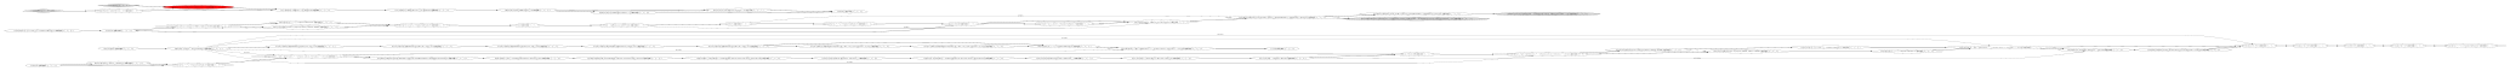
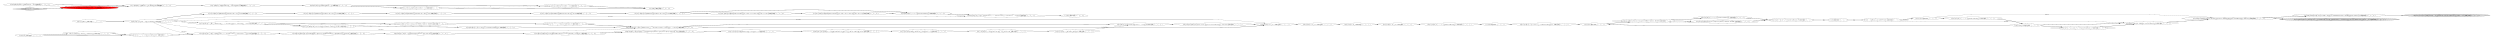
  digraph {
    fontname="Liberation Mono"
    rankdir=LR
    node [fillcolor=white fontname="Liberation Mono" shape=ellipse style=filled]
    edge [fontname="Liberation Mono" style=bold]
    n1 [label="versions.addFirst(addAndGetVersion(sdoc(\"id\",\"A1\"),null))@@@20@@@['1', '1', '1']"]
    n2 [label="versions.addFirst(addAndGetVersion(sdoc(\"id\",\"A11\"),null))@@@21@@@['1', '1', '1']"]
    n3 [label="versions.addFirst(addAndGetVersion(sdoc(\"id\",\"A12\"),null))@@@22@@@['1', '1', '1']"]
    n4 [label="versions.addFirst(addAndGetVersion(sdoc(\"id\",\"A13\"),null))@@@24@@@['1', '1', '1']"]
    n5 [label="assertJQ(req(\"q\",\"*:*\"),\"/response/numFound==0\")@@@25@@@['1', '1', '1']"]
    n6 [label="versions.addFirst(addAndGetVersion(sdoc(\"id\",\"A12\",\"val_i_dvo\",map(\"set\",1)),null))@@@25@@@['1', '1', '0']"]
    n7 [label="assertJQ(req(\"qt\",\"/get\",\"getVersions\",\"\" + versions.size()),\"/versions==\" + versions)@@@26@@@['1', '1', '1']"]
    n8 [label="versions.addFirst(addAndGetVersion(sdoc(\"id\",\"A12\",\"val_i_dvo\",map(\"set\",2)),null))@@@26@@@['1', '1', '0']"]
    n9 [label="assertJQ(req(\"q\",\"*:*\"),\"/response/numFound==3\")@@@40@@@['1', '1', '1']"]
+   n10 [label="h.close()@@@41@@@['1', '1', '1']"]
    n11 [label="assertJQ(req(\"q\",\"val_i_dvo:2\"),\"/response/numFound==1\")@@@56@@@['1', '1', '0']"]
    n12 [label="DirectUpdateHandler2.commitOnClose = false@@@4@@@['1', '0', '1']"]
    n13 [fillcolor=red label="TestInjection.skipIndexWriterCommitOnClose = true@@@4@@@['0', '1', '0']"]
    n14 [label="final Semaphore logReplay = new Semaphore(0)@@@5@@@['1', '1', '1']"]
    n15 [label="final Semaphore logReplayFinish = new Semaphore(0)@@@6@@@['1', '1', '1']"]
    n16 [label="UpdateLog.testing_logReplayHook = null@@@7@@@['1', '1', '1']"]
    n17 [label="UpdateLog.testing_logReplayFinishHook = null@@@16@@@['0', '0', '1']"]
    n18 [label="UpdateLog.testing_logReplayFinishHook = null@@@16@@@['1', '1', '0']"]
    n19 [label="clearIndex()@@@17@@@['1', '1', '1']"]
    n20 [label="assertJQ(req(\"qt\",\"/get\",\"getVersions\",\"\" + versions.size()),\"/versions==\" + versions)@@@30@@@['1', '1', '1']"]
-   n21 [label="logReplay.release(1000)@@@31@@@['1', '1', '1']"]
    n22 [label="assertEquals(UpdateLog.State.REPLAYING,h.getCore().getUpdateHandler().getUpdateLog().getState())@@@34@@@['1', '1', '0']"]
    n23 [label="assertJQ(req(\"qt\",\"/get\",\"getVersions\",\"\" + versions.size()),\"/versions==\" + versions)@@@32@@@['1', '1', '1']"]
    n24 [label="Gauge<Integer> state = (Gauge<Integer>)metrics.get(\"TLOG.state\")@@@35@@@['1', '1', '0']"]
    n25 [label="h.close()@@@27@@@['1', '1', '1']"]
    n26 [label="createCore()@@@28@@@['1', '1', '1']"]
    n27 [label="Map<String,Metric> metrics = getMetrics()@@@31@@@['1', '1', '0']"]
    n28 [label="assertJQ(req(\"q\",\"*:*\"),\"/response/numFound==0\")@@@29@@@['1', '1', '1']"]
    n29 [label="Gauge<Integer> replayingLogs = (Gauge<Integer>)metrics.get(\"TLOG.replay.remaining.logs\")@@@37@@@['1', '1', '0']"]
    n30 [label="assertTrue(replayingLogs.getValue().intValue() > 0)@@@38@@@['1', '1', '0']"]
    n31 [label="Gauge<Long> replayingDocs = (Gauge<Long>)metrics.get(\"TLOG.replay.remaining.bytes\")@@@39@@@['1', '1', '0']"]
    n32 [label="assertTrue(replayingDocs.getValue().longValue() > 0)@@@40@@@['1', '1', '0']"]
    n33 [label="Meter replayDocs = (Meter)metrics.get(\"TLOG.replay.ops\")@@@41@@@['1', '1', '0']"]
    n34 [label="long initialOps = replayDocs.getCount()@@@42@@@['1', '1', '0']"]
    n35 [label="assertJQ(req(\"q\",\"val_i_dvo:2\"),\"/response/numFound==1\")@@@66@@@['1', '1', '0']"]
    n36 [label="assertEquals(permits,logReplay.availablePermits())@@@51@@@['1', '1', '1']"]
    n37 [label="assertEquals(UpdateLog.State.ACTIVE,h.getCore().getUpdateHandler().getUpdateLog().getState())@@@52@@@['1', '1', '1']"]
    n38 [label="assertEquals(UpdateLog.State.REPLAYING.ordinal(),state.getValue().intValue())@@@36@@@['1', '1', '0']"]
    n39 [label="assertJQ(req(\"q\",\"id:A2\"),\"/response/numFound==0\")@@@45@@@['1', '1', '1']"]
    n40 [label="h.close()@@@46@@@['1', '1', '1']"]
    n41 [label="int permits = logReplay.availablePermits()@@@47@@@['1', '1', '1']"]
    n42 [label="assertU(commit())@@@18@@@['1', '1', '1']"]
    n43 [label="Deque<Long> versions = new ArrayDeque<>()@@@19@@@['1', '1', '1']"]
    n44 [label="assertJQ(req(\"qt\",\"/get\",\"getVersions\",\"\" + versions.size()),\"/versions==\" + versions)@@@35@@@['1', '1', '1']"]
    n45 [label="assertU(adoc(\"id\",\"A2\"))@@@36@@@['1', '1', '1']"]
    n46 [label="assertJQ(req(\"q\",\"val_i_dvo:2\"),\"/response/numFound==1\")@@@46@@@['1', '1', '0']"]
    n47 [label="assertEquals(7L,replayDocs.getCount() - initialOps)@@@48@@@['1', '1', '0']"]
    n48 [label="assertEquals(UpdateLog.State.ACTIVE,h.getCore().getUpdateHandler().getUpdateLog().getState())@@@69@@@['1', '1', '0']"]
    n49 [fillcolor=lightgray label="{UpdateLog.testing_logReplayHook = nullUpdateLog.testing_logReplayFinishHook = null}@@@71@@@['1', '1', '0']"]
    n50 [label="versions.addFirst(deleteByQueryAndGetVersion(\"id:A11\",null))@@@23@@@['1', '1', '1']"]
    n51 [label="assertTrue(logReplayFinish.tryAcquire(timeout,TimeUnit.SECONDS))@@@45@@@['1', '1', '0']"]
    n52 [label="assertTrue(logReplayFinish.tryAcquire(TIMEOUT,TimeUnit.SECONDS))@@@33@@@['0', '0', '1']"]
    n53 [label="assertJQ(req(\"q\",\"*:*\"),\"/response/numFound==3\")@@@34@@@['0', '0', '1']"]
    n54 [label="createCore()@@@42@@@['1', '1', '1']"]
    n55 [label="assertTrue(logReplayFinish.tryAcquire(TIMEOUT,TimeUnit.SECONDS))@@@43@@@['1', '1', '1']"]
    n56 [label="assertJQ(req(\"q\",\"*:*\"),\"/response/numFound==5\")@@@44@@@['0', '0', '1']"]
    n57 [label="assertTrue(logReplayFinish.tryAcquire(timeout,TimeUnit.SECONDS))@@@59@@@['1', '1', '0']"]
    n58 [label="assertEquals(UpdateLog.State.ACTIVE.ordinal(),state.getValue().intValue())@@@49@@@['1', '1', '0']"]
    n59 [label="assertU(adoc(\"id\",\"A3\"))@@@37@@@['1', '1', '1']"]
    n60 [label="assertU(adoc(\"id\",\"A4\"))@@@39@@@['1', '1', '1']"]
    n61 [fillcolor=lightgray label="{DirectUpdateHandler2.commitOnClose = trueUpdateLog.testing_logReplayHook = nullUpdateLog.testing_logReplayFinishHook = null}@@@54@@@['0', '0', '1']"]
    n62 [label="assertU(delI(\"A2\"))@@@38@@@['1', '1', '1']"]
    n63 [label="createCore()@@@48@@@['1', '1', '1']"]
    n64 [label="assertJQ(req(\"q\",\"*:*\"),\"/response/numFound==5\")@@@49@@@['1', '1', '1']"]
    n65 [label="Thread.sleep(100)@@@50@@@['1', '1', '1']"]
    n66 [fillcolor=lightgray label="testLogReplay['0', '1', '0']" shape=diamond]
-   n67 [fillcolor=lightgray label="testLogReplay['1', '0', '0']" shape=diamond]
    n1 -> n2
    n2 -> n3
    n3 -> n50
    n4 -> n5
    n4 -> n6
    n5 -> n7
    n6 -> n8
    n7 -> n25
    n8 -> n5
+   n9 -> n10
+   n10 -> n11
    n11 -> n54
    n12 -> n13 [label=0 style=dashed]
    n12 -> n14
    n13 -> n14
    n14 -> n15
    n15 -> n16
    n16 -> n17
    n16 -> n18
    n17 -> n19
    n18 -> n17 [label=0 style=dashed]
    n18 -> n19
-   n20 -> n21
    n20 -> n22
-   n21 -> n23
    n22 -> n24
    n23 -> n51
    n23 -> n52
    n24 -> n38
    n26 -> n27
    n26 -> n28
    n27 -> n28
    n28 -> n20
    n29 -> n30
    n30 -> n31
    n31 -> n32
    n32 -> n33
    n33 -> n34
-   n34 -> n21
    n34 -> n47 [label=initialOps style=solid]
    n35 -> n36
    n36 -> n37
    n37 -> n48
    n37 -> n61
    n38 -> n29
    n39 -> n40
    n40 -> n41
    n41 -> n36 [label=permits style=solid]
    n41 -> n63
    n42 -> n43
    n43 -> n1
    n43 -> n7 [label=versions style=solid]
    n43 -> n20 [label=versions style=solid]
    n43 -> n23 [label=versions style=solid]
    n43 -> n44 [label=versions style=solid]
    n43 -> n45 [label=versions style=solid]
    n44 -> n45
    n44 -> n47
    n45 -> n59
    n46 -> n44
    n47 -> n58
    n48 -> n49
    n50 -> n4
    n51 -> n46
    n51 -> n52 [label=0 style=dashed]
    n52 -> n53
    n53 -> n44
    n54 -> n55
    n55 -> n56
    n55 -> n57
    n56 -> n39
    n57 -> n39
    n57 -> n55 [label=0 style=dashed]
    n58 -> n45
    n59 -> n62
    n60 -> n9
    n62 -> n60
    n63 -> n37 [label=permits style=solid]
    n63 -> n64
    n64 -> n65
    n65 -> n35
    n65 -> n36
    n65 -> n54
    n66 -> n13
-   n67 -> n12
  }
